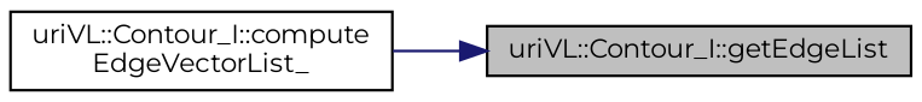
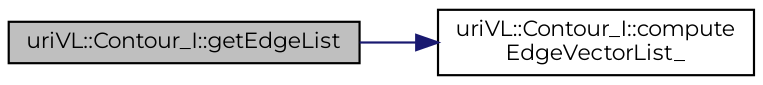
  digraph {
    rankdir=LR
    fontname=Montserrat
    node [color=black fontname=Montserrat fontsize=10 shape=record style=filled]
    n1 [fillcolor=grey75 fontcolor=black height=0.2 label="uriVL::Contour_I::getEdgeList" width=0.4]
    n2 [fillcolor=white height=0.2 label="uriVL::Contour_I::compute\lEdgeVectorList_" width=0.4]
-   n2 -> n1 [color=midnightblue fontname=Montserrat fontsize=10 labelfontname=Helvetica labelfontsize=10 style=solid]
+   n1 -> n2 [color=midnightblue fontname=Montserrat fontsize=10 labelfontname=Helvetica labelfontsize=10 style=solid]
  }
